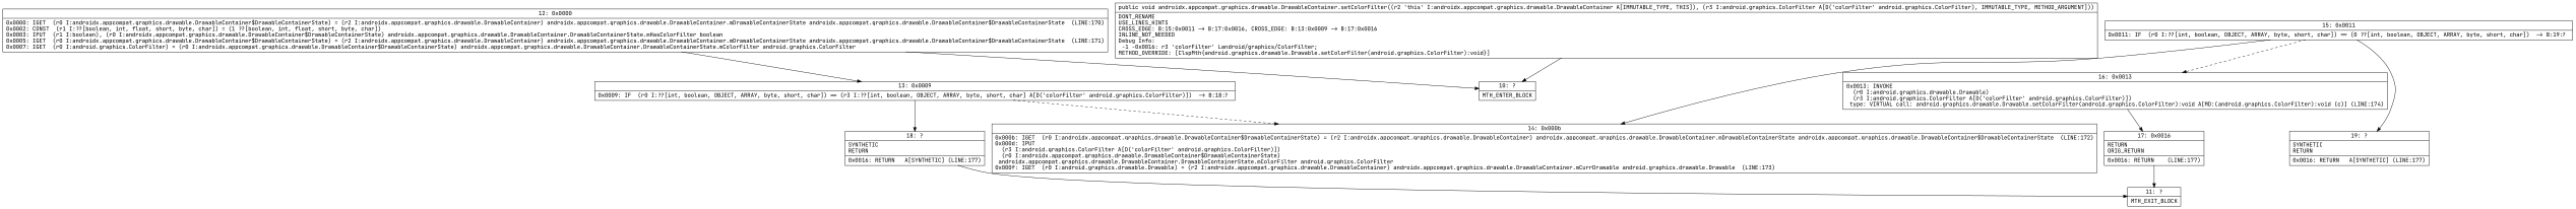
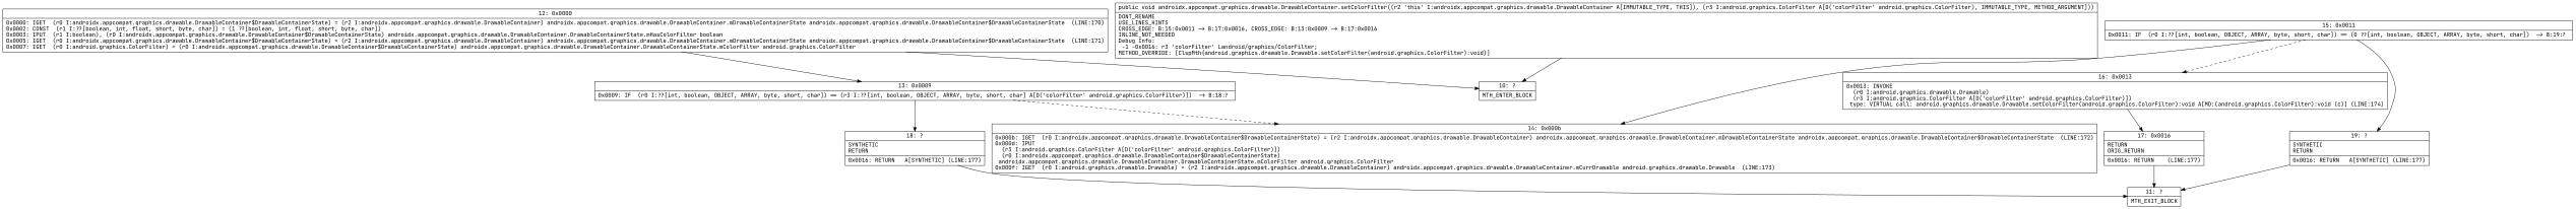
  digraph {
    fontname="JetBrains Mono"
    node [fontname="JetBrains Mono" shape=record]
    edge [fontname="JetBrains Mono"]
    n1 [label="{10\:\ ?|MTH_ENTER_BLOCK\l}"]
    n2 [label="{12\:\ 0x0000|0x0000: IGET  (r0 I:androidx.appcompat.graphics.drawable.DrawableContainer$DrawableContainerState) = (r2 I:androidx.appcompat.graphics.drawable.DrawableContainer) androidx.appcompat.graphics.drawable.DrawableContainer.mDrawableContainerState androidx.appcompat.graphics.drawable.DrawableContainer$DrawableContainerState  (LINE:170)\l0x0002: CONST  (r1 I:??[boolean, int, float, short, byte, char]) = (1 ??[boolean, int, float, short, byte, char]) \l0x0003: IPUT  (r1 I:boolean), (r0 I:androidx.appcompat.graphics.drawable.DrawableContainer$DrawableContainerState) androidx.appcompat.graphics.drawable.DrawableContainer.DrawableContainerState.mHasColorFilter boolean \l0x0005: IGET  (r0 I:androidx.appcompat.graphics.drawable.DrawableContainer$DrawableContainerState) = (r2 I:androidx.appcompat.graphics.drawable.DrawableContainer) androidx.appcompat.graphics.drawable.DrawableContainer.mDrawableContainerState androidx.appcompat.graphics.drawable.DrawableContainer$DrawableContainerState  (LINE:171)\l0x0007: IGET  (r0 I:android.graphics.ColorFilter) = (r0 I:androidx.appcompat.graphics.drawable.DrawableContainer$DrawableContainerState) androidx.appcompat.graphics.drawable.DrawableContainer.DrawableContainerState.mColorFilter android.graphics.ColorFilter \l}"]
    n3 [label="{13\:\ 0x0009|0x0009: IF  (r0 I:??[int, boolean, OBJECT, ARRAY, byte, short, char]) == (r3 I:??[int, boolean, OBJECT, ARRAY, byte, short, char] A[D('colorFilter' android.graphics.ColorFilter)])  \-\> B:18:? \l}"]
    n4 [label="{14\:\ 0x000b|0x000b: IGET  (r0 I:androidx.appcompat.graphics.drawable.DrawableContainer$DrawableContainerState) = (r2 I:androidx.appcompat.graphics.drawable.DrawableContainer) androidx.appcompat.graphics.drawable.DrawableContainer.mDrawableContainerState androidx.appcompat.graphics.drawable.DrawableContainer$DrawableContainerState  (LINE:172)\l0x000d: IPUT  \l  (r3 I:android.graphics.ColorFilter A[D('colorFilter' android.graphics.ColorFilter)])\l  (r0 I:androidx.appcompat.graphics.drawable.DrawableContainer$DrawableContainerState)\l androidx.appcompat.graphics.drawable.DrawableContainer.DrawableContainerState.mColorFilter android.graphics.ColorFilter \l0x000f: IGET  (r0 I:android.graphics.drawable.Drawable) = (r2 I:androidx.appcompat.graphics.drawable.DrawableContainer) androidx.appcompat.graphics.drawable.DrawableContainer.mCurrDrawable android.graphics.drawable.Drawable  (LINE:173)\l}"]
    n5 [label="{18\:\ ?|SYNTHETIC\lRETURN\l|0x0016: RETURN   A[SYNTHETIC] (LINE:177)\l}"]
    n6 [label="{11\:\ ?|MTH_EXIT_BLOCK\l}"]
    n7 [label="{15\:\ 0x0011|0x0011: IF  (r0 I:??[int, boolean, OBJECT, ARRAY, byte, short, char]) == (0 ??[int, boolean, OBJECT, ARRAY, byte, short, char])  \-\> B:19:? \l}"]
    n8 [label="{16\:\ 0x0013|0x0013: INVOKE  \l  (r0 I:android.graphics.drawable.Drawable)\l  (r3 I:android.graphics.ColorFilter A[D('colorFilter' android.graphics.ColorFilter)])\l type: VIRTUAL call: android.graphics.drawable.Drawable.setColorFilter(android.graphics.ColorFilter):void A[MD:(android.graphics.ColorFilter):void (c)] (LINE:174)\l}"]
    n9 [label="{19\:\ ?|SYNTHETIC\lRETURN\l|0x0016: RETURN   A[SYNTHETIC] (LINE:177)\l}"]
    n10 [label="{17\:\ 0x0016|RETURN\lORIG_RETURN\l|0x0016: RETURN    (LINE:177)\l}"]
    n11 [label="{public void androidx.appcompat.graphics.drawable.DrawableContainer.setColorFilter((r2 'this' I:androidx.appcompat.graphics.drawable.DrawableContainer A[IMMUTABLE_TYPE, THIS]), (r3 I:android.graphics.ColorFilter A[D('colorFilter' android.graphics.ColorFilter), IMMUTABLE_TYPE, METHOD_ARGUMENT]))  | DONT_RENAME\lUSE_LINES_HINTS\lCROSS_EDGE: B:15:0x0011 \-\> B:17:0x0016, CROSS_EDGE: B:13:0x0009 \-\> B:17:0x0016\lINLINE_NOT_NEEDED\lDebug Info:\l  \-1 \-0x0016: r3 'colorFilter' Landroid\/graphics\/ColorFilter;\lMETHOD_OVERRIDE: [ClspMth\{android.graphics.drawable.Drawable.setColorFilter(android.graphics.ColorFilter):void\}]\l}"]
    n2 -> n1
    n2 -> n3
    n3 -> n4 [style=dashed]
    n3 -> n5
    n5 -> n6
    n7 -> n4
    n7 -> n8 [style=dashed]
    n7 -> n9
    n8 -> n10
+   n9 -> n6
    n10 -> n6
    n11 -> n1
  }
